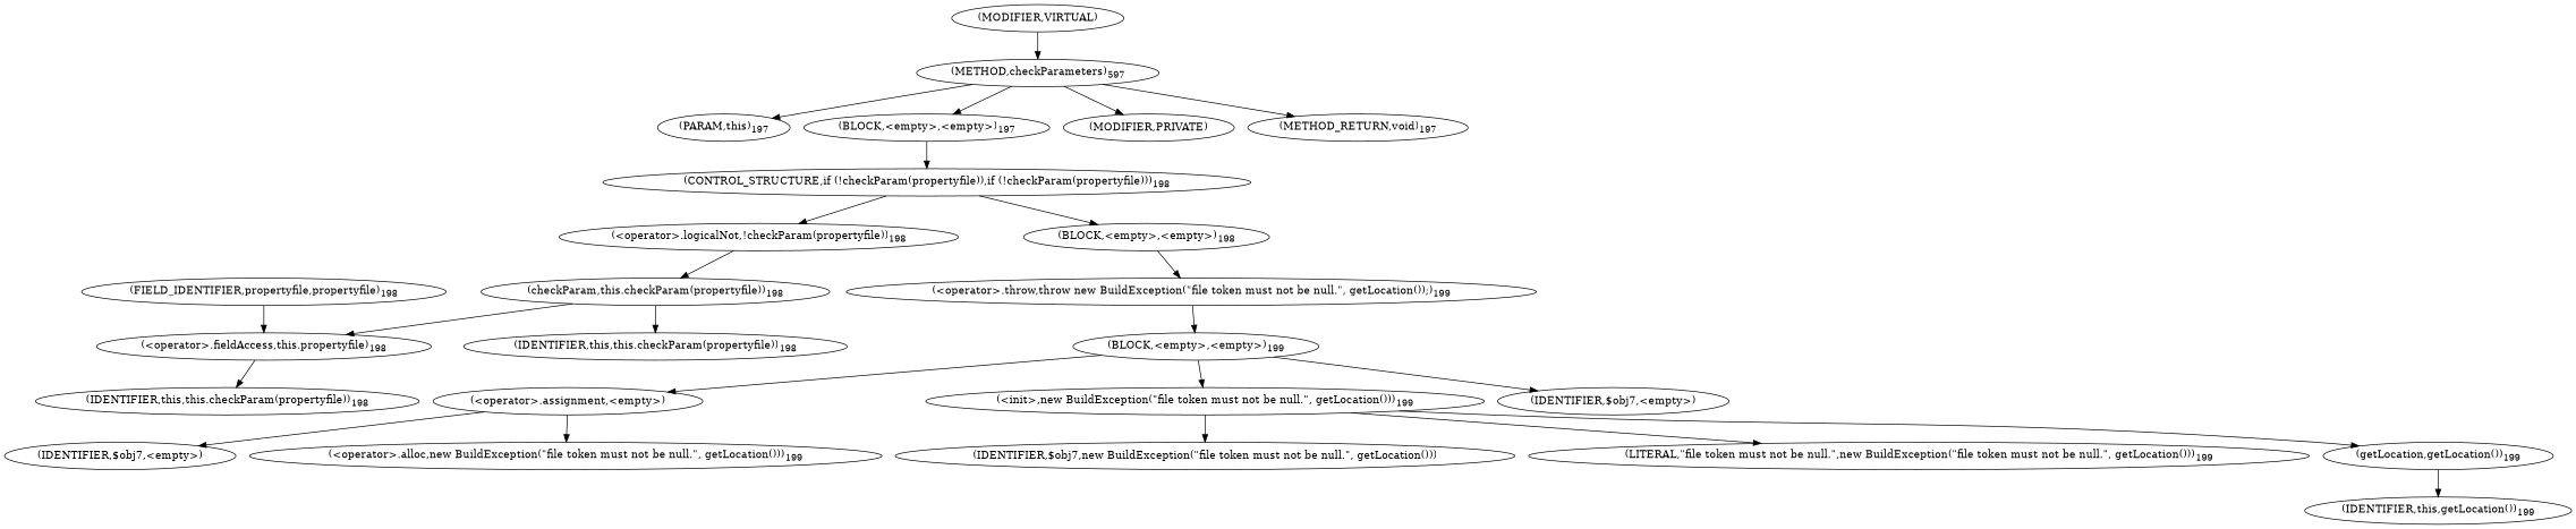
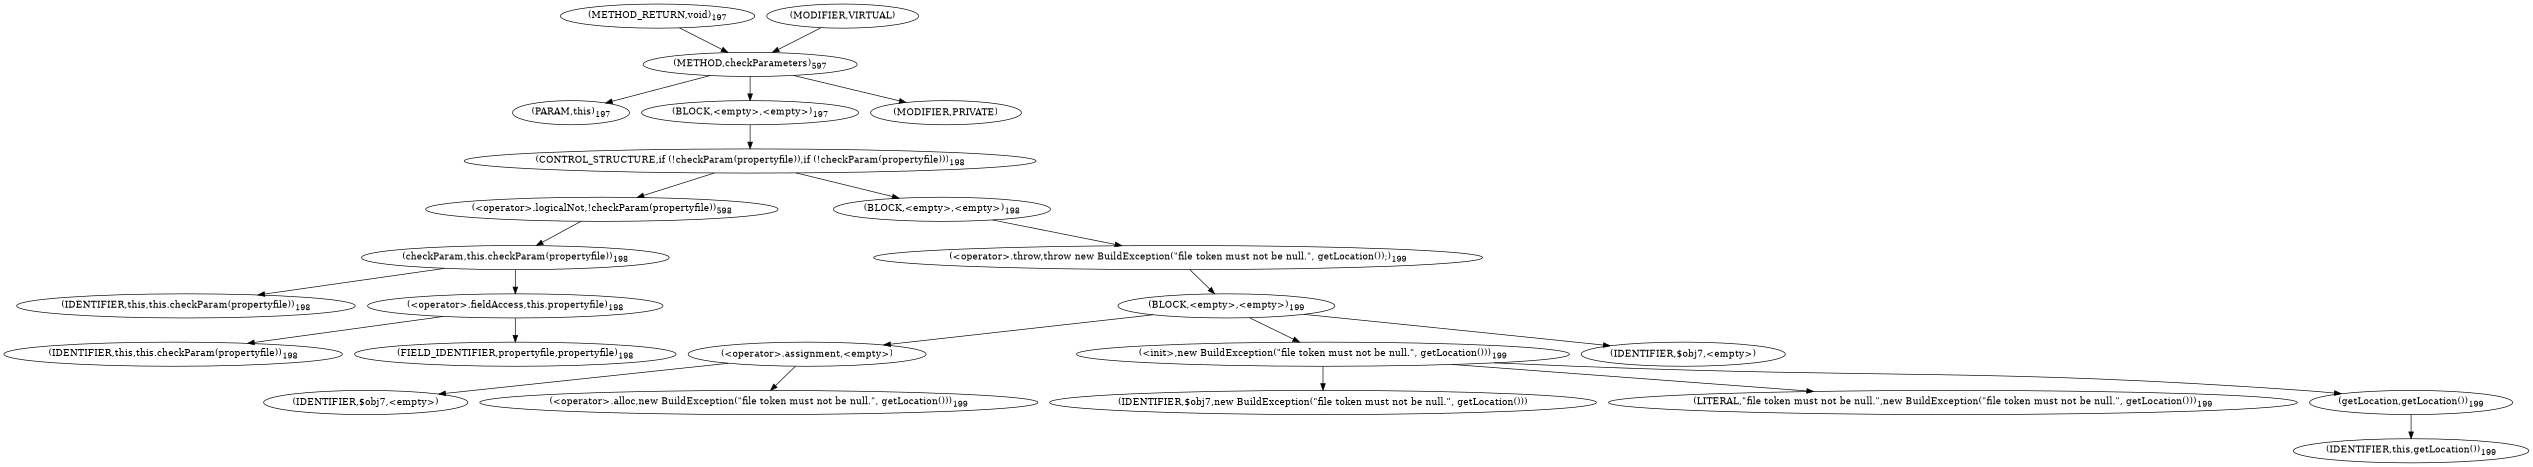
  digraph {
    n1 [label=<(METHOD,checkParameters)<SUB>597</SUB>>]
    n2 [label=<(PARAM,this)<SUB>197</SUB>>]
    n3 [label=<(BLOCK,&lt;empty&gt;,&lt;empty&gt;)<SUB>197</SUB>>]
    n4 [label=<(MODIFIER,PRIVATE)>]
    n5 [label=<(METHOD_RETURN,void)<SUB>197</SUB>>]
    n6 [label=<(CONTROL_STRUCTURE,if (!checkParam(propertyfile)),if (!checkParam(propertyfile)))<SUB>198</SUB>>]
    n7 [label=<(MODIFIER,VIRTUAL)>]
-   n8 [label=<(&lt;operator&gt;.logicalNot,!checkParam(propertyfile))<SUB>198</SUB>>]
+   n8 [label=<(&lt;operator&gt;.logicalNot,!checkParam(propertyfile))<SUB>598</SUB>>]
    n9 [label=<(BLOCK,&lt;empty&gt;,&lt;empty&gt;)<SUB>198</SUB>>]
    n10 [label=<(checkParam,this.checkParam(propertyfile))<SUB>198</SUB>>]
    n11 [label=<(&lt;operator&gt;.throw,throw new BuildException(&quot;file token must not be null.&quot;, getLocation());)<SUB>199</SUB>>]
    n12 [label=<(IDENTIFIER,this,this.checkParam(propertyfile))<SUB>198</SUB>>]
    n13 [label=<(&lt;operator&gt;.fieldAccess,this.propertyfile)<SUB>198</SUB>>]
    n14 [label=<(IDENTIFIER,this,this.checkParam(propertyfile))<SUB>198</SUB>>]
    n15 [label=<(FIELD_IDENTIFIER,propertyfile,propertyfile)<SUB>198</SUB>>]
    n16 [label=<(BLOCK,&lt;empty&gt;,&lt;empty&gt;)<SUB>199</SUB>>]
    n17 [label=<(&lt;operator&gt;.assignment,&lt;empty&gt;)>]
    n18 [label=<(&lt;init&gt;,new BuildException(&quot;file token must not be null.&quot;, getLocation()))<SUB>199</SUB>>]
    n19 [label=<(IDENTIFIER,$obj7,&lt;empty&gt;)>]
    n20 [label=<(IDENTIFIER,$obj7,&lt;empty&gt;)>]
    n21 [label=<(&lt;operator&gt;.alloc,new BuildException(&quot;file token must not be null.&quot;, getLocation()))<SUB>199</SUB>>]
    n22 [label=<(IDENTIFIER,$obj7,new BuildException(&quot;file token must not be null.&quot;, getLocation()))>]
    n23 [label=<(LITERAL,&quot;file token must not be null.&quot;,new BuildException(&quot;file token must not be null.&quot;, getLocation()))<SUB>199</SUB>>]
    n24 [label=<(getLocation,getLocation())<SUB>199</SUB>>]
    n25 [label=<(IDENTIFIER,this,getLocation())<SUB>199</SUB>>]
    n1 -> n2
    n1 -> n3
    n1 -> n4
-   n1 -> n5
+   n5 -> n1
    n3 -> n6
    n6 -> n8
    n6 -> n9
    n7 -> n1
    n8 -> n10
    n9 -> n11
    n10 -> n12
    n10 -> n13
    n11 -> n16
    n13 -> n14
-   n15 -> n13
+   n13 -> n15
    n16 -> n17
    n16 -> n18
    n16 -> n19
    n17 -> n20
    n17 -> n21
    n18 -> n22
    n18 -> n23
    n18 -> n24
    n24 -> n25
  }
